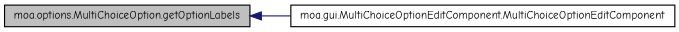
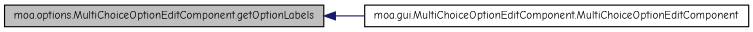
  digraph {
    rankdir=LR
    fontname="Comic Neue"
    node [color=black fontname="Comic Neue" fontsize=10 shape=record style=filled]
-   n1 [fillcolor=grey75 fontcolor=black height=0.2 label="moa.options.MultiChoiceOption.getOptionLabels" width=0.4]
+   n1 [fillcolor=grey75 fontcolor=black height=0.2 label="moa.options.MultiChoiceOptionEditComponent.getOptionLabels" width=0.4]
    n2 [fillcolor=white height=0.2 label="moa.gui.MultiChoiceOptionEditComponent.MultiChoiceOptionEditComponent" width=0.4]
    n1 -> n2 [color=midnightblue dir=back fontname="Comic Neue" fontsize=10 labelfontname=Helvetica labelfontsize=10 style=solid]
  }
